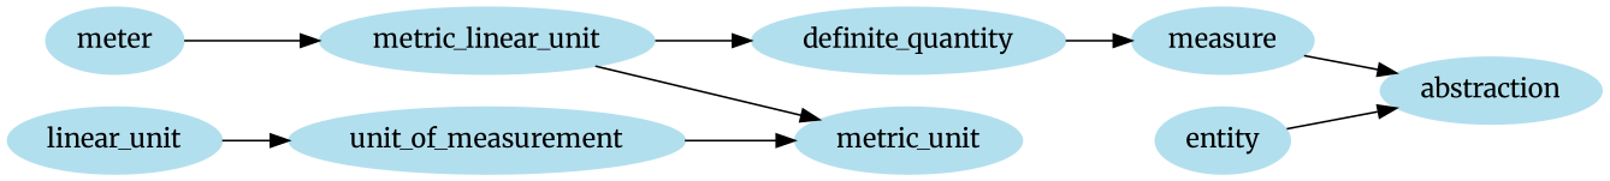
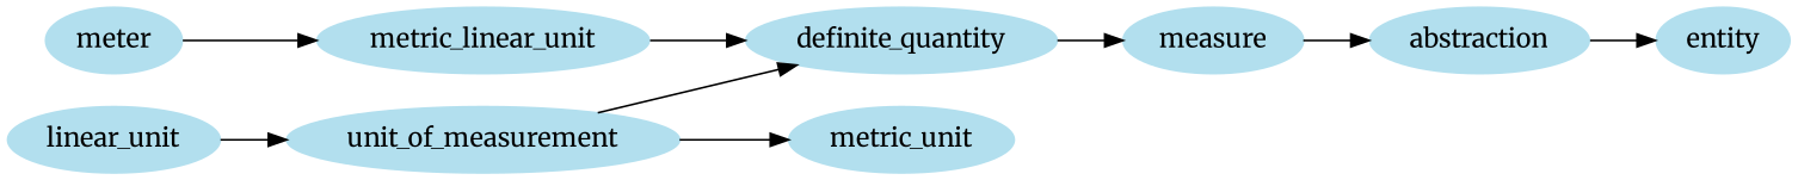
  digraph {
    fontname=Merriweather
    rankdir=LR
    node [color=lightblue2 fontname=Merriweather style=filled]
    edge [fontname=Merriweather]
    meter
    metric_linear_unit
    metric_unit
    definite_quantity
    linear_unit
    unit_of_measurement
    measure
    abstraction
    entity
    meter -> metric_linear_unit
-   metric_linear_unit -> metric_unit
    metric_linear_unit -> definite_quantity
    definite_quantity -> measure
    linear_unit -> unit_of_measurement
    unit_of_measurement -> metric_unit
+   unit_of_measurement -> definite_quantity
    measure -> abstraction
-   entity -> abstraction
+   abstraction -> entity
  }
